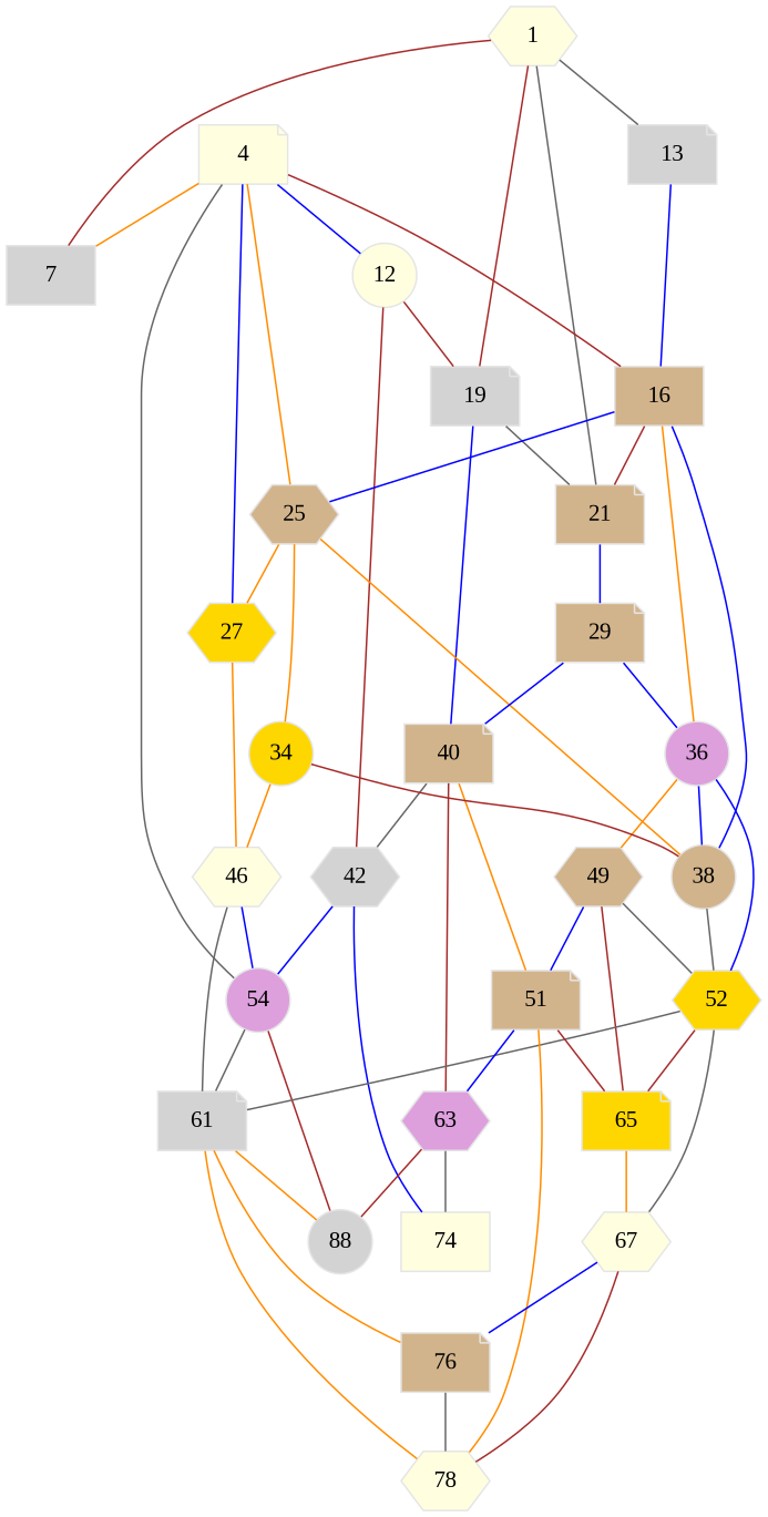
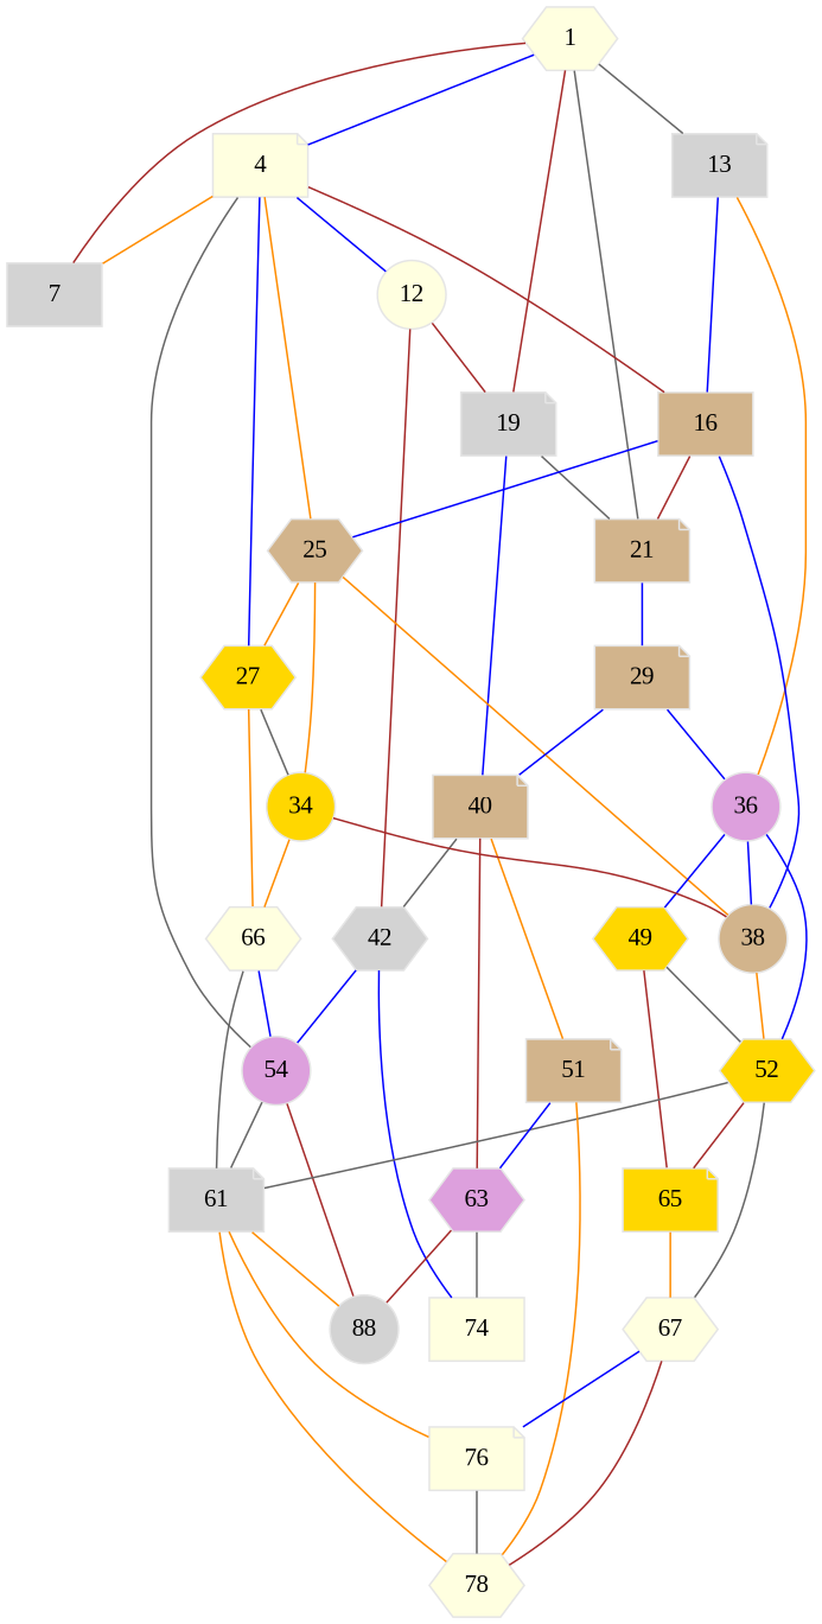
  graph {
    fontname="Liberation Serif"
    node [color=gray90 fillcolor=lightyellow fontname="Liberation Serif" shape=hexagon style=filled]
    edge [color=blue fontname="Liberation Serif"]
    1 [super="+8+2"]
    4 [shape=note super="+15+5"]
    7 [fillcolor=lightgrey shape=box super="+9"]
    13 [fillcolor=lightgrey shape=note]
    19 [fillcolor=lightgrey shape=note super="+23"]
    21 [fillcolor=tan shape=note super="+24+22"]
    12 [shape=circle super="+20"]
    16 [fillcolor=tan shape=box super="+32+17"]
    25 [fillcolor=tan super="+26+31"]
    27 [fillcolor=gold super="+28+33"]
    54 [fillcolor=plum shape=circle super="+61"]
    40 [fillcolor=tan shape=note super="+41+44"]
    29 [fillcolor=tan shape=note super="+30"]
    42 [fillcolor=lightgrey super="+43"]
    36 [fillcolor=plum shape=circle super="+39+37"]
    38 [fillcolor=tan shape=circle super="+45"]
    34 [fillcolor=gold shape=circle super="+48"]
-   46 [super="+55+47"]
+   46 [super="+55+47" label=66]
    n19 [fillcolor=lightgrey label=61 shape=note super="+85+72"]
    88 [fillcolor=lightgrey shape=circle]
    74 [shape=box super="+75+84"]
-   49 [fillcolor=tan super="+50"]
+   49 [fillcolor=gold super="+50"]
    52 [fillcolor=gold super="+53+58"]
    51 [fillcolor=tan shape=note super="+62"]
    63 [fillcolor=plum super="+82+64"]
    65 [fillcolor=gold shape=note super="+69"]
    67 [super="+68"]
    78 [super="+80"]
-   76 [fillcolor=tan shape=note super="+77"]
+   76 [shape=note super="+77"]
+   1 -- 4
    1 -- 7 [color=brown]
    1 -- 13 [color=gray40 weight=2]
    1 -- 19 [color=brown]
    1 -- 21 [color=gray40]
    4 -- 7 [color=darkorange]
    4 -- 12
    4 -- 16 [color=brown]
    4 -- 25 [color=darkorange]
    4 -- 27
    4 -- 54 [color=gray40 weight=2]
    13 -- 16
    19 -- 21 [color=gray40]
    19 -- 40
    21 -- 29 [weight=2]
    12 -- 19 [color=brown]
    12 -- 42 [color=brown]
    16 -- 21 [color=brown]
    16 -- 25
-   16 -- 36 [color=darkorange]
+   13 -- 36 [color=darkorange]
    16 -- 38
    25 -- 27 [color=darkorange weight=2]
    25 -- 38 [color=darkorange]
    25 -- 34 [color=darkorange]
+   27 -- 34 [color=gray40]
    27 -- 46 [color=darkorange]
    54 -- n19 [color=gray40]
    54 -- 88 [color=brown]
    40 -- 42 [color=gray40]
    40 -- 51 [color=darkorange]
    40 -- 63 [color=brown]
    29 -- 40
    29 -- 36
    42 -- 54
    42 -- 74 [weight=2]
    36 -- 38
-   36 -- 49 [color=darkorange]
+   36 -- 49
    36 -- 52
-   38 -- 52 [color=gray40]
+   38 -- 52 [color=darkorange]
    34 -- 38 [color=brown]
    34 -- 46 [color=darkorange weight=3]
    46 -- 54
    46 -- n19 [color=gray40]
    n19 -- 88 [color=darkorange]
    n19 -- 78 [color=darkorange]
    n19 -- 76 [color=darkorange]
    49 -- 52 [color=gray40]
-   49 -- 51
    49 -- 65 [color=brown]
    52 -- n19 [color=gray40]
    52 -- 65 [color=brown]
    52 -- 67 [color=gray40]
    51 -- 63 [weight=2]
-   51 -- 65 [color=brown]
    51 -- 78 [color=darkorange]
    63 -- 88 [color=brown]
    63 -- 74 [color=gray40 weight=2]
    65 -- 67 [color=darkorange]
    67 -- 78 [color=brown]
    67 -- 76
    76 -- 78 [color=gray40 weight=2]
  }
